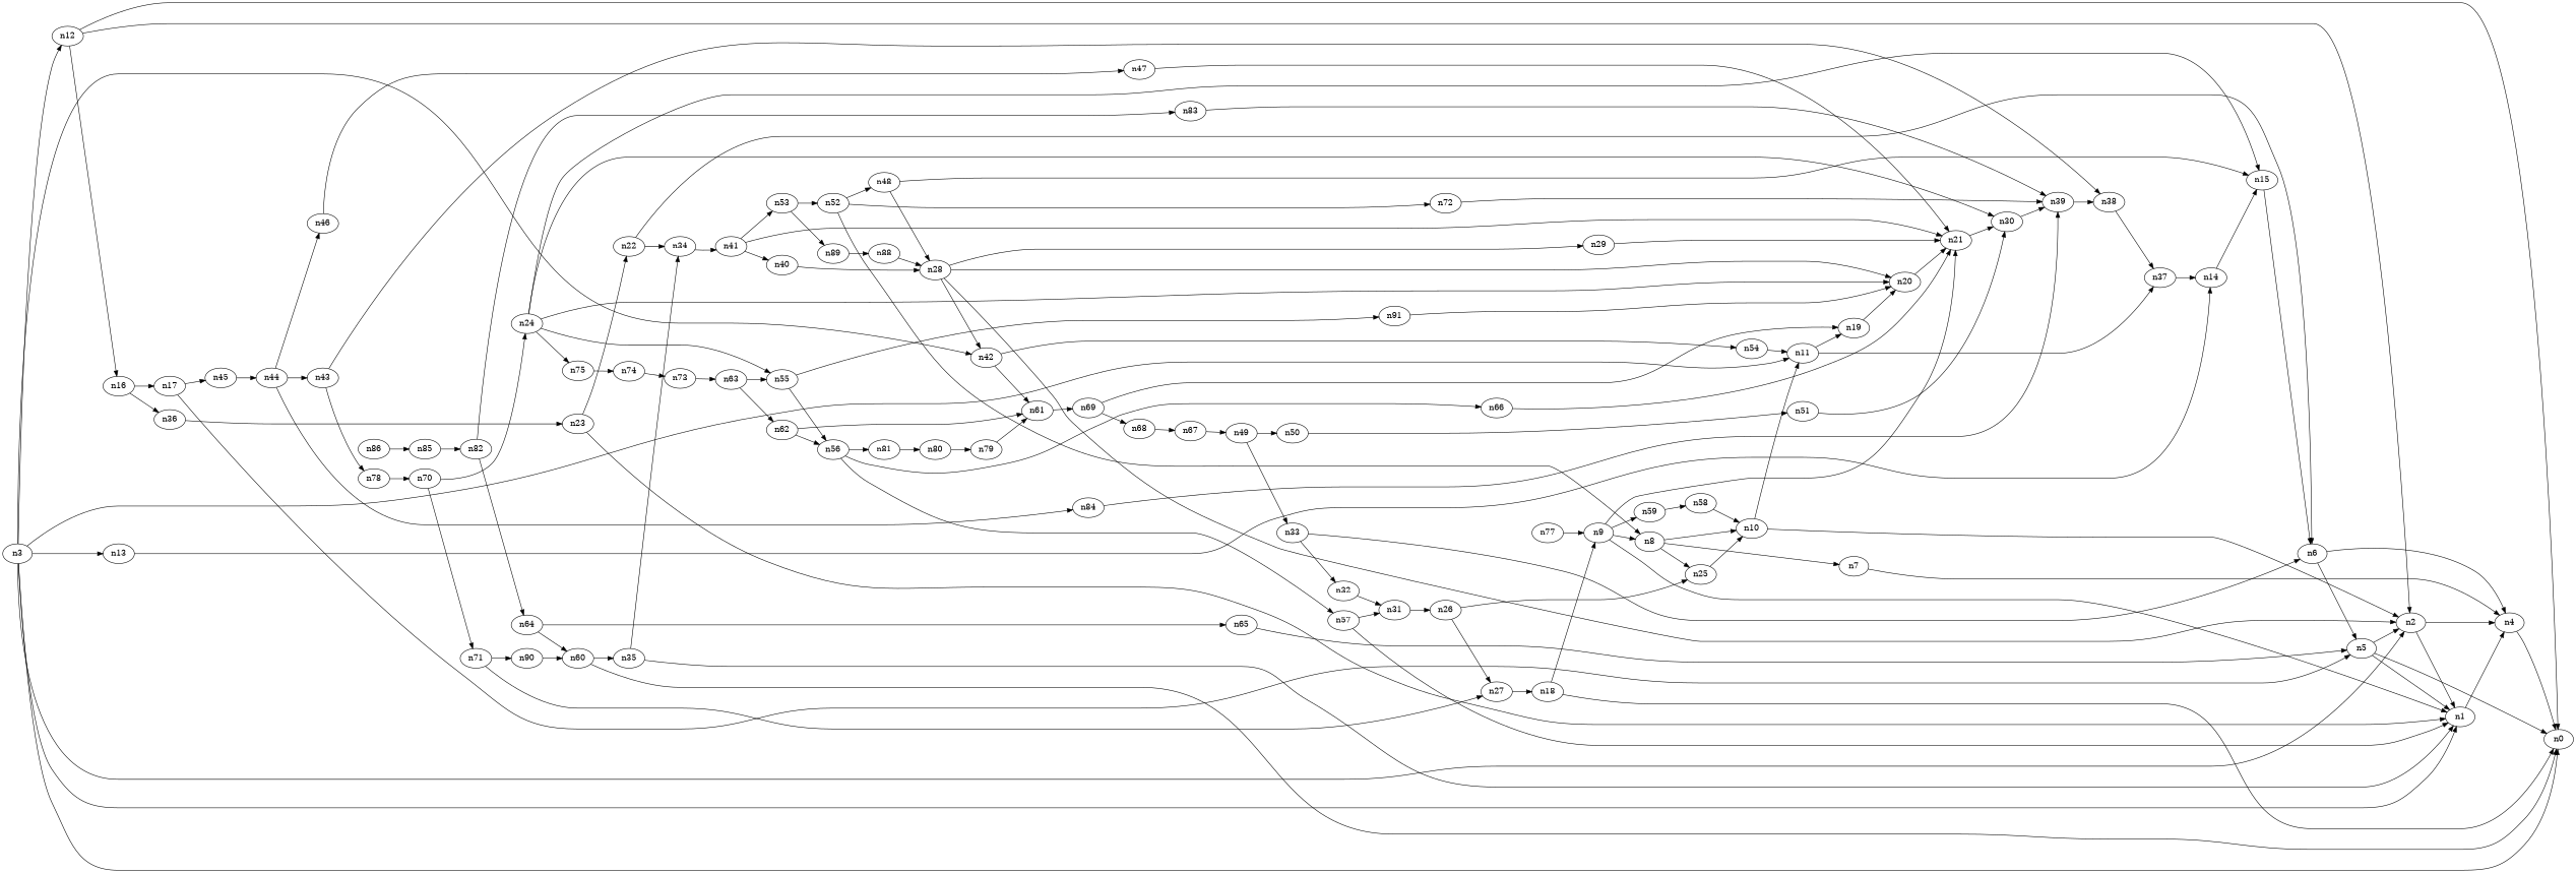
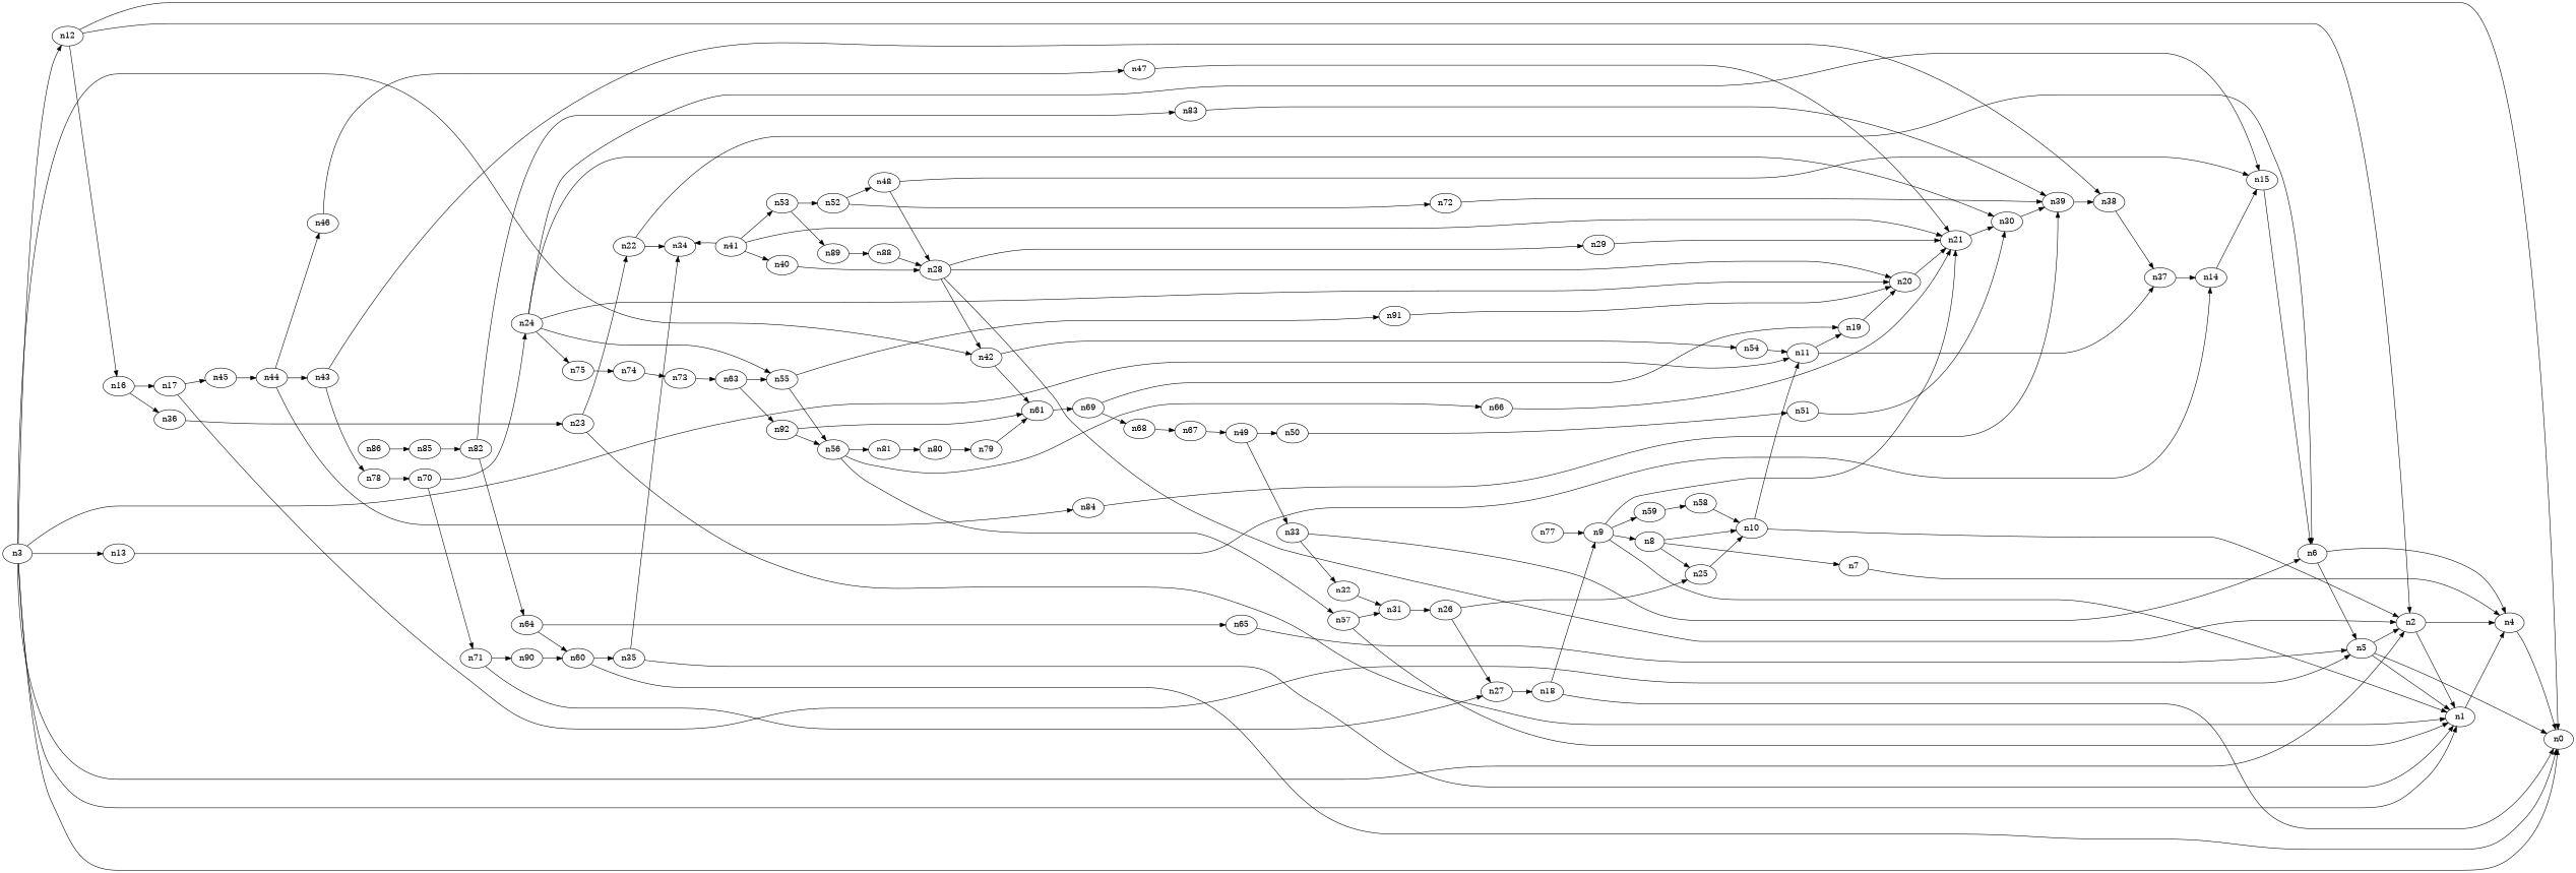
  digraph {
    rankdir=LR
    n1
    n4
    n0
    n2
    n3
    n11
    n12
    n13
    n42
    n19
    n37
    n16
    n14
    n54
    n61
    n20
    n17
    n36
    n15
    n69
    n5
    n6
    n7
    n8
    n10
    n25
    n9
    n21
    n59
    n30
    n58
    n39
    n45
    n23
    n44
    n22
    n77
    n43
    n46
    n84
    n86
    n85
    n18
    n38
    n34
    n41
    n40
    n53
    n24
    n55
    n75
    n56
    n91
    n74
    n57
    n66
    n81
    n73
    n26
    n27
    n28
    n29
    n31
    n32
    n33
    n52
    n89
    n35
    n48
    n72
    n88
    n68
    n78
    n70
    n71
    n47
    n49
    n50
    n51
    n80
    n79
    n60
    n67
-   n62
+   n62 [label=n92]
    n63
    n64
    n65
    n90
    n82
    n83
    n1 -> n4
    n4 -> n0
    n2 -> n1
    n2 -> n4
    n3 -> n1
    n3 -> n0
    n3 -> n2
    n3 -> n11
    n3 -> n12
    n3 -> n13
    n3 -> n42
    n11 -> n19
    n11 -> n37
    n12 -> n0
    n12 -> n2
    n12 -> n16
    n13 -> n14
    n42 -> n54
    n42 -> n61
    n19 -> n20
    n37 -> n14
    n16 -> n17
    n16 -> n36
    n14 -> n15
    n54 -> n11
    n61 -> n69
    n20 -> n21
    n17 -> n5
    n17 -> n45
    n36 -> n23
    n15 -> n6
    n69 -> n19
    n69 -> n68
    n5 -> n1
    n5 -> n0
    n5 -> n2
    n6 -> n4
    n6 -> n5
    n7 -> n4
    n8 -> n7
    n8 -> n10
    n8 -> n25
    n10 -> n2
    n10 -> n11
    n25 -> n10
    n9 -> n1
    n9 -> n8
    n9 -> n21
    n9 -> n59
    n21 -> n30
    n59 -> n58
    n30 -> n39
    n58 -> n10
    n39 -> n38
    n45 -> n44
    n23 -> n1
    n23 -> n22
    n44 -> n43
    n44 -> n46
    n44 -> n84
    n22 -> n6
    n22 -> n34
    n77 -> n9
    n43 -> n38
    n43 -> n78
    n46 -> n47
    n84 -> n39
    n86 -> n85
    n85 -> n82
    n18 -> n0
    n18 -> n9
    n38 -> n37
-   n34 -> n41
+   n41 -> n34
    n41 -> n21
    n41 -> n40
    n41 -> n53
    n40 -> n28
    n53 -> n52
    n53 -> n89
    n24 -> n20
    n24 -> n15
    n24 -> n30
    n24 -> n55
    n24 -> n75
    n55 -> n56
    n55 -> n91
    n75 -> n74
    n56 -> n57
    n56 -> n66
    n56 -> n81
    n91 -> n20
    n74 -> n73
    n57 -> n1
    n57 -> n31
    n66 -> n21
    n81 -> n80
    n73 -> n63
    n26 -> n25
    n26 -> n27
    n27 -> n18
    n28 -> n2
    n28 -> n42
    n28 -> n20
    n28 -> n29
    n29 -> n21
    n31 -> n26
    n32 -> n31
    n33 -> n6
    n33 -> n32
-   n52 -> n8
    n52 -> n48
    n52 -> n72
    n89 -> n88
    n35 -> n1
    n35 -> n34
    n48 -> n15
    n48 -> n28
    n72 -> n39
    n88 -> n28
    n68 -> n67
    n78 -> n70
    n70 -> n24
    n70 -> n71
    n71 -> n27
    n71 -> n90
    n47 -> n21
    n49 -> n33
    n49 -> n50
    n50 -> n51
    n51 -> n30
    n80 -> n79
    n79 -> n61
    n60 -> n0
    n60 -> n35
    n67 -> n49
    n62 -> n61
    n62 -> n56
    n63 -> n55
    n63 -> n62
    n64 -> n60
    n64 -> n65
    n65 -> n5
    n90 -> n60
    n82 -> n64
    n82 -> n83
    n83 -> n39
  }
